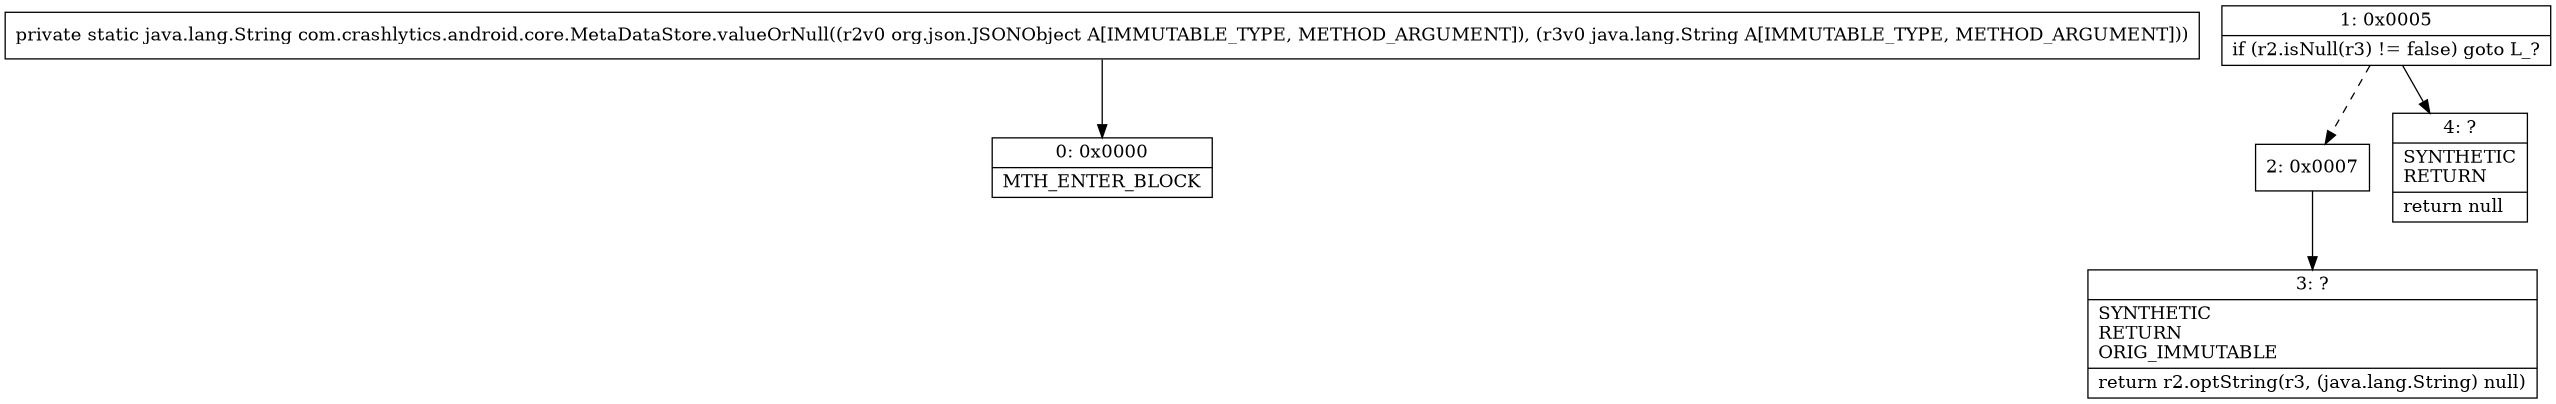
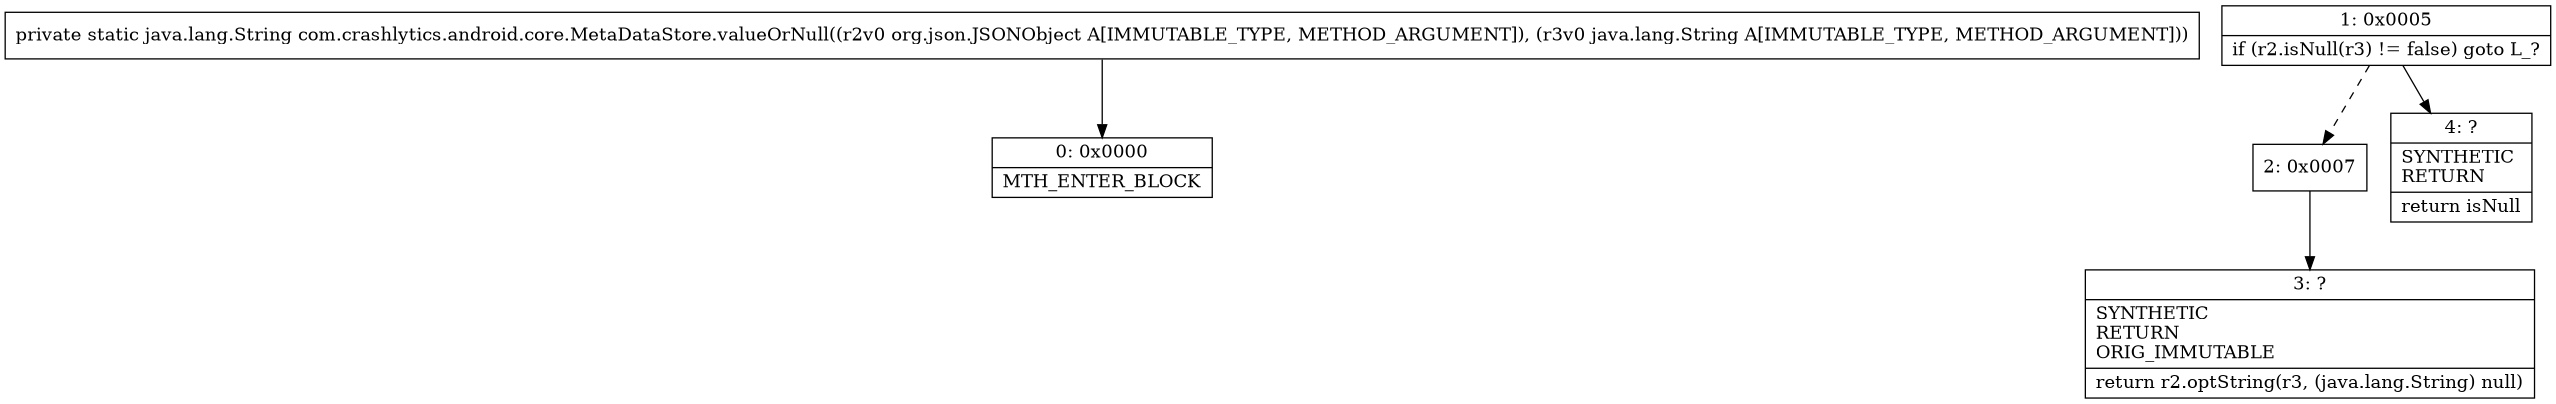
  digraph {
    node [shape=record]
    n1 [label="{0\:\ 0x0000|MTH_ENTER_BLOCK\l}"]
    n2 [label="{1\:\ 0x0005|if (r2.isNull(r3) != false) goto L_?\l}"]
    n3 [label="{2\:\ 0x0007}"]
-   n4 [label="{4\:\ ?|SYNTHETIC\lRETURN\l|return null\l}"]
+   n4 [label="{4\:\ ?|SYNTHETIC\lRETURN\l|return isNull\l}"]
    n5 [label="{3\:\ ?|SYNTHETIC\lRETURN\lORIG_IMMUTABLE\l|return r2.optString(r3, (java.lang.String) null)\l}"]
    n6 [label="{private static java.lang.String com.crashlytics.android.core.MetaDataStore.valueOrNull((r2v0 org.json.JSONObject A[IMMUTABLE_TYPE, METHOD_ARGUMENT]), (r3v0 java.lang.String A[IMMUTABLE_TYPE, METHOD_ARGUMENT])) }"]
    n2 -> n3 [style=dashed]
    n2 -> n4
    n3 -> n5
    n6 -> n1
  }
